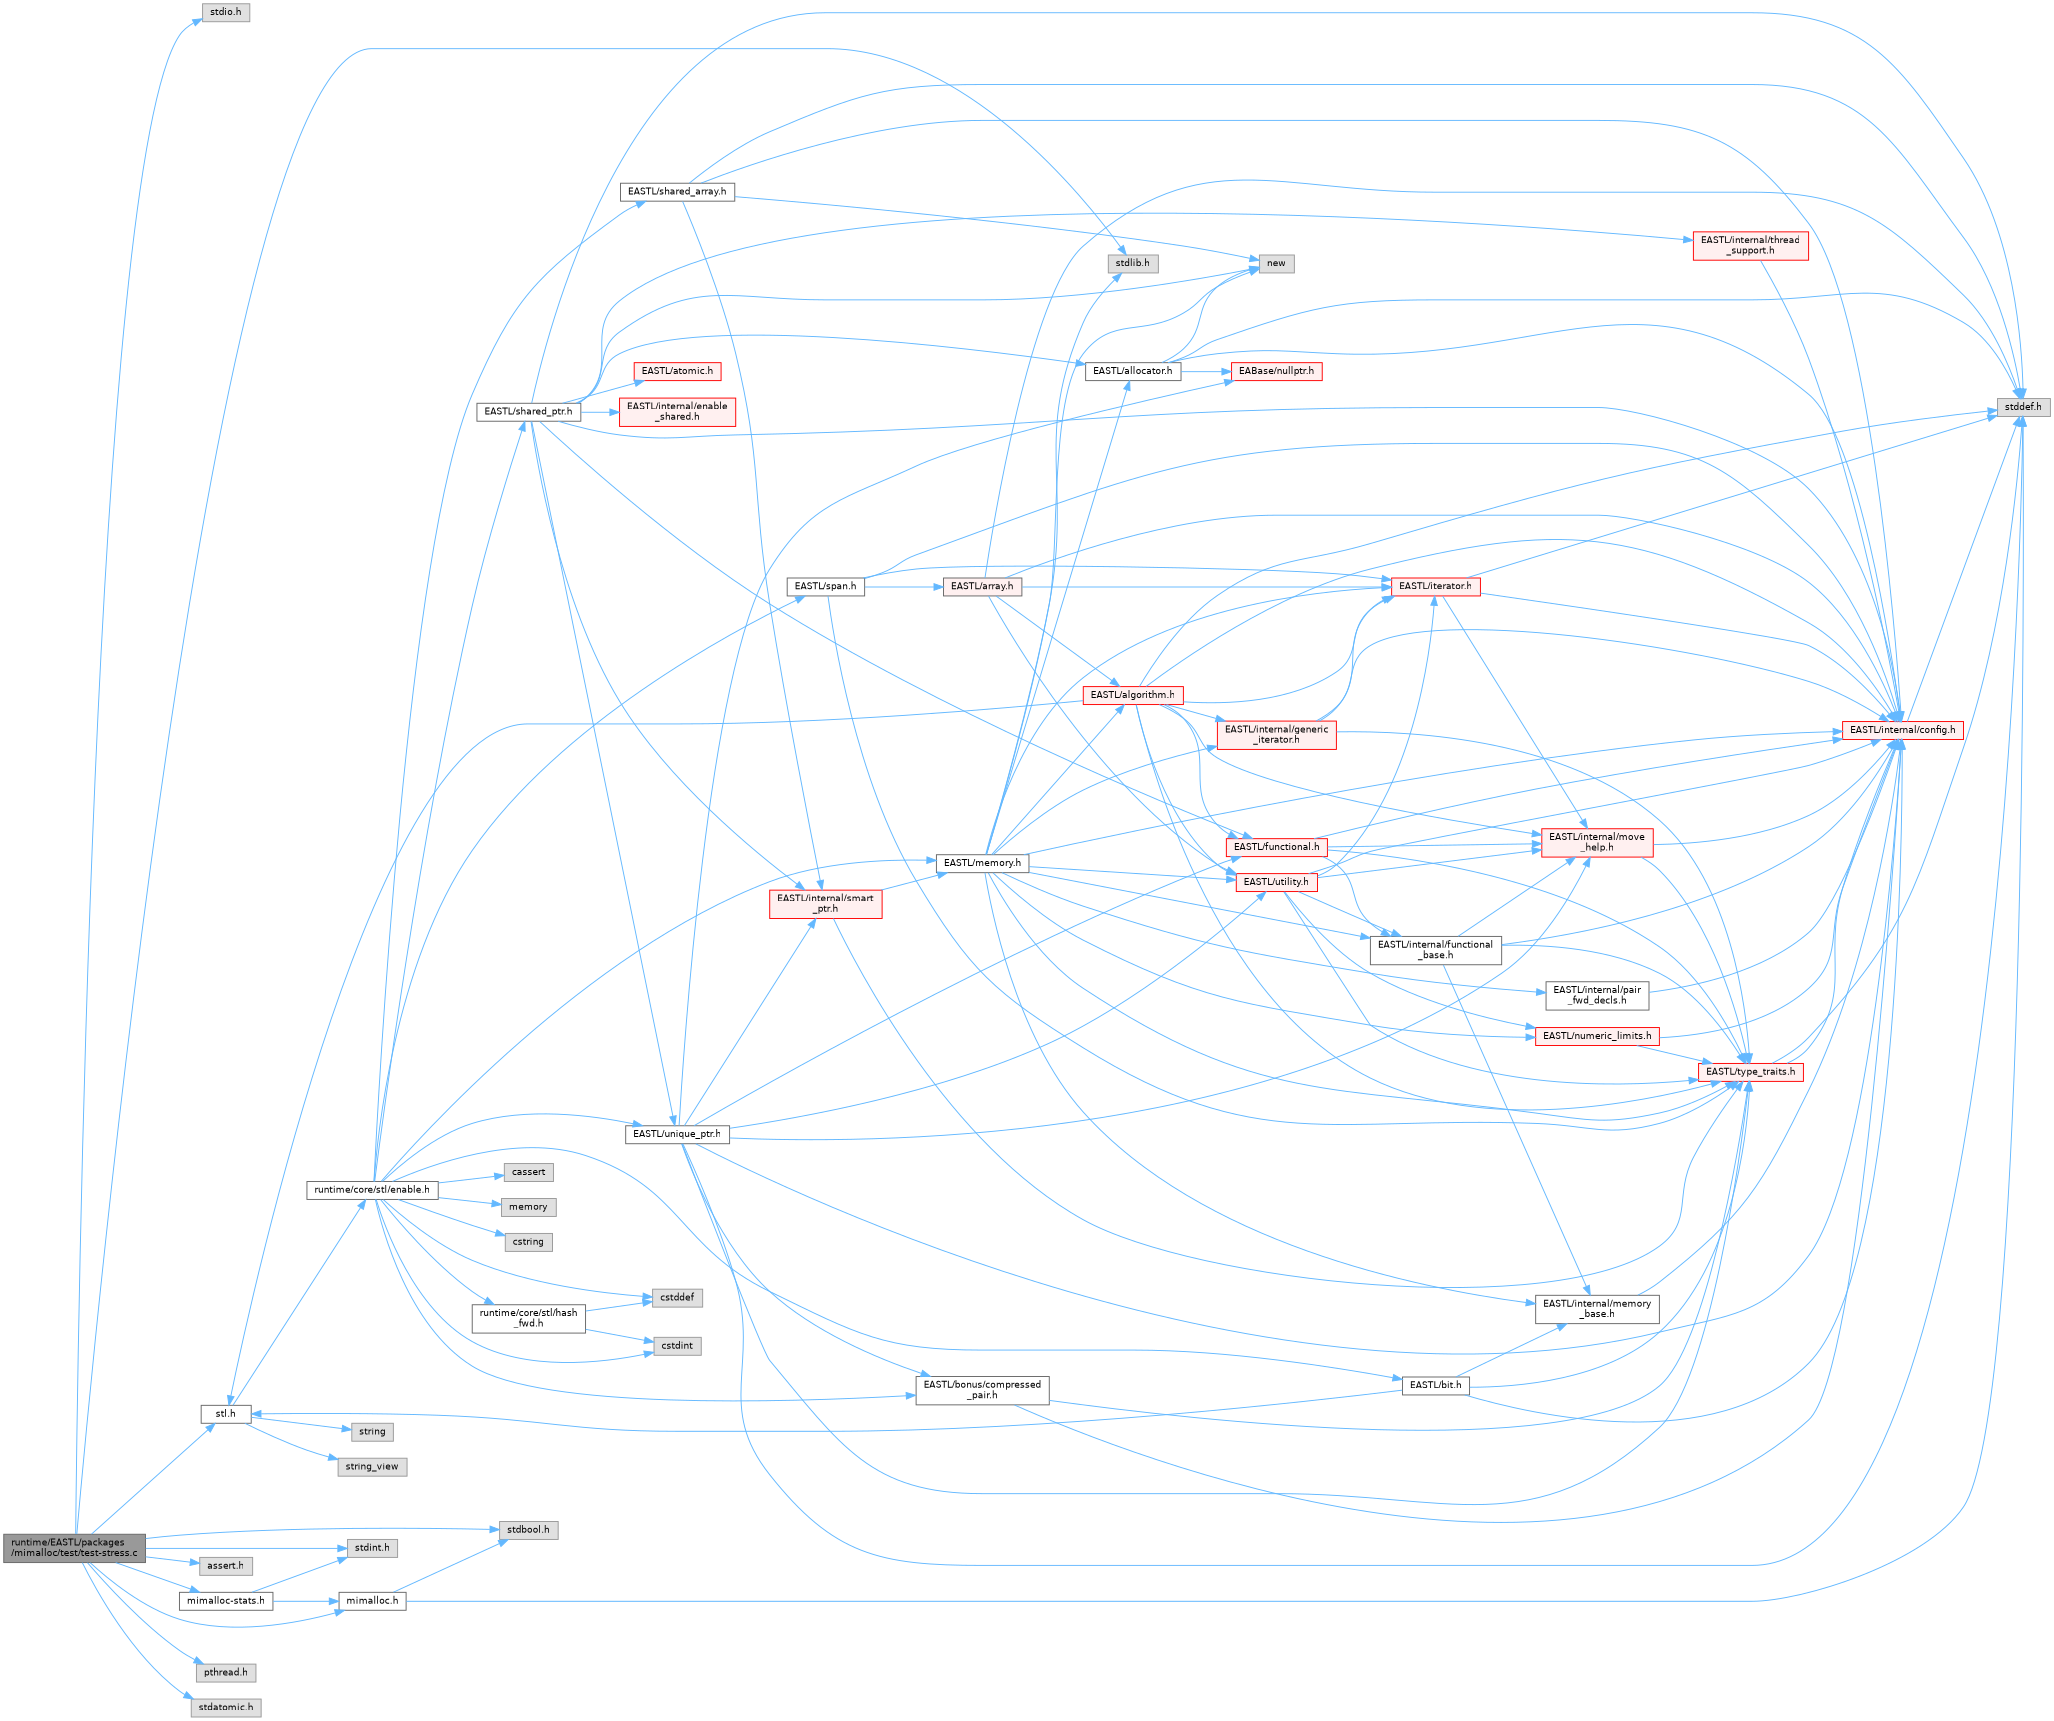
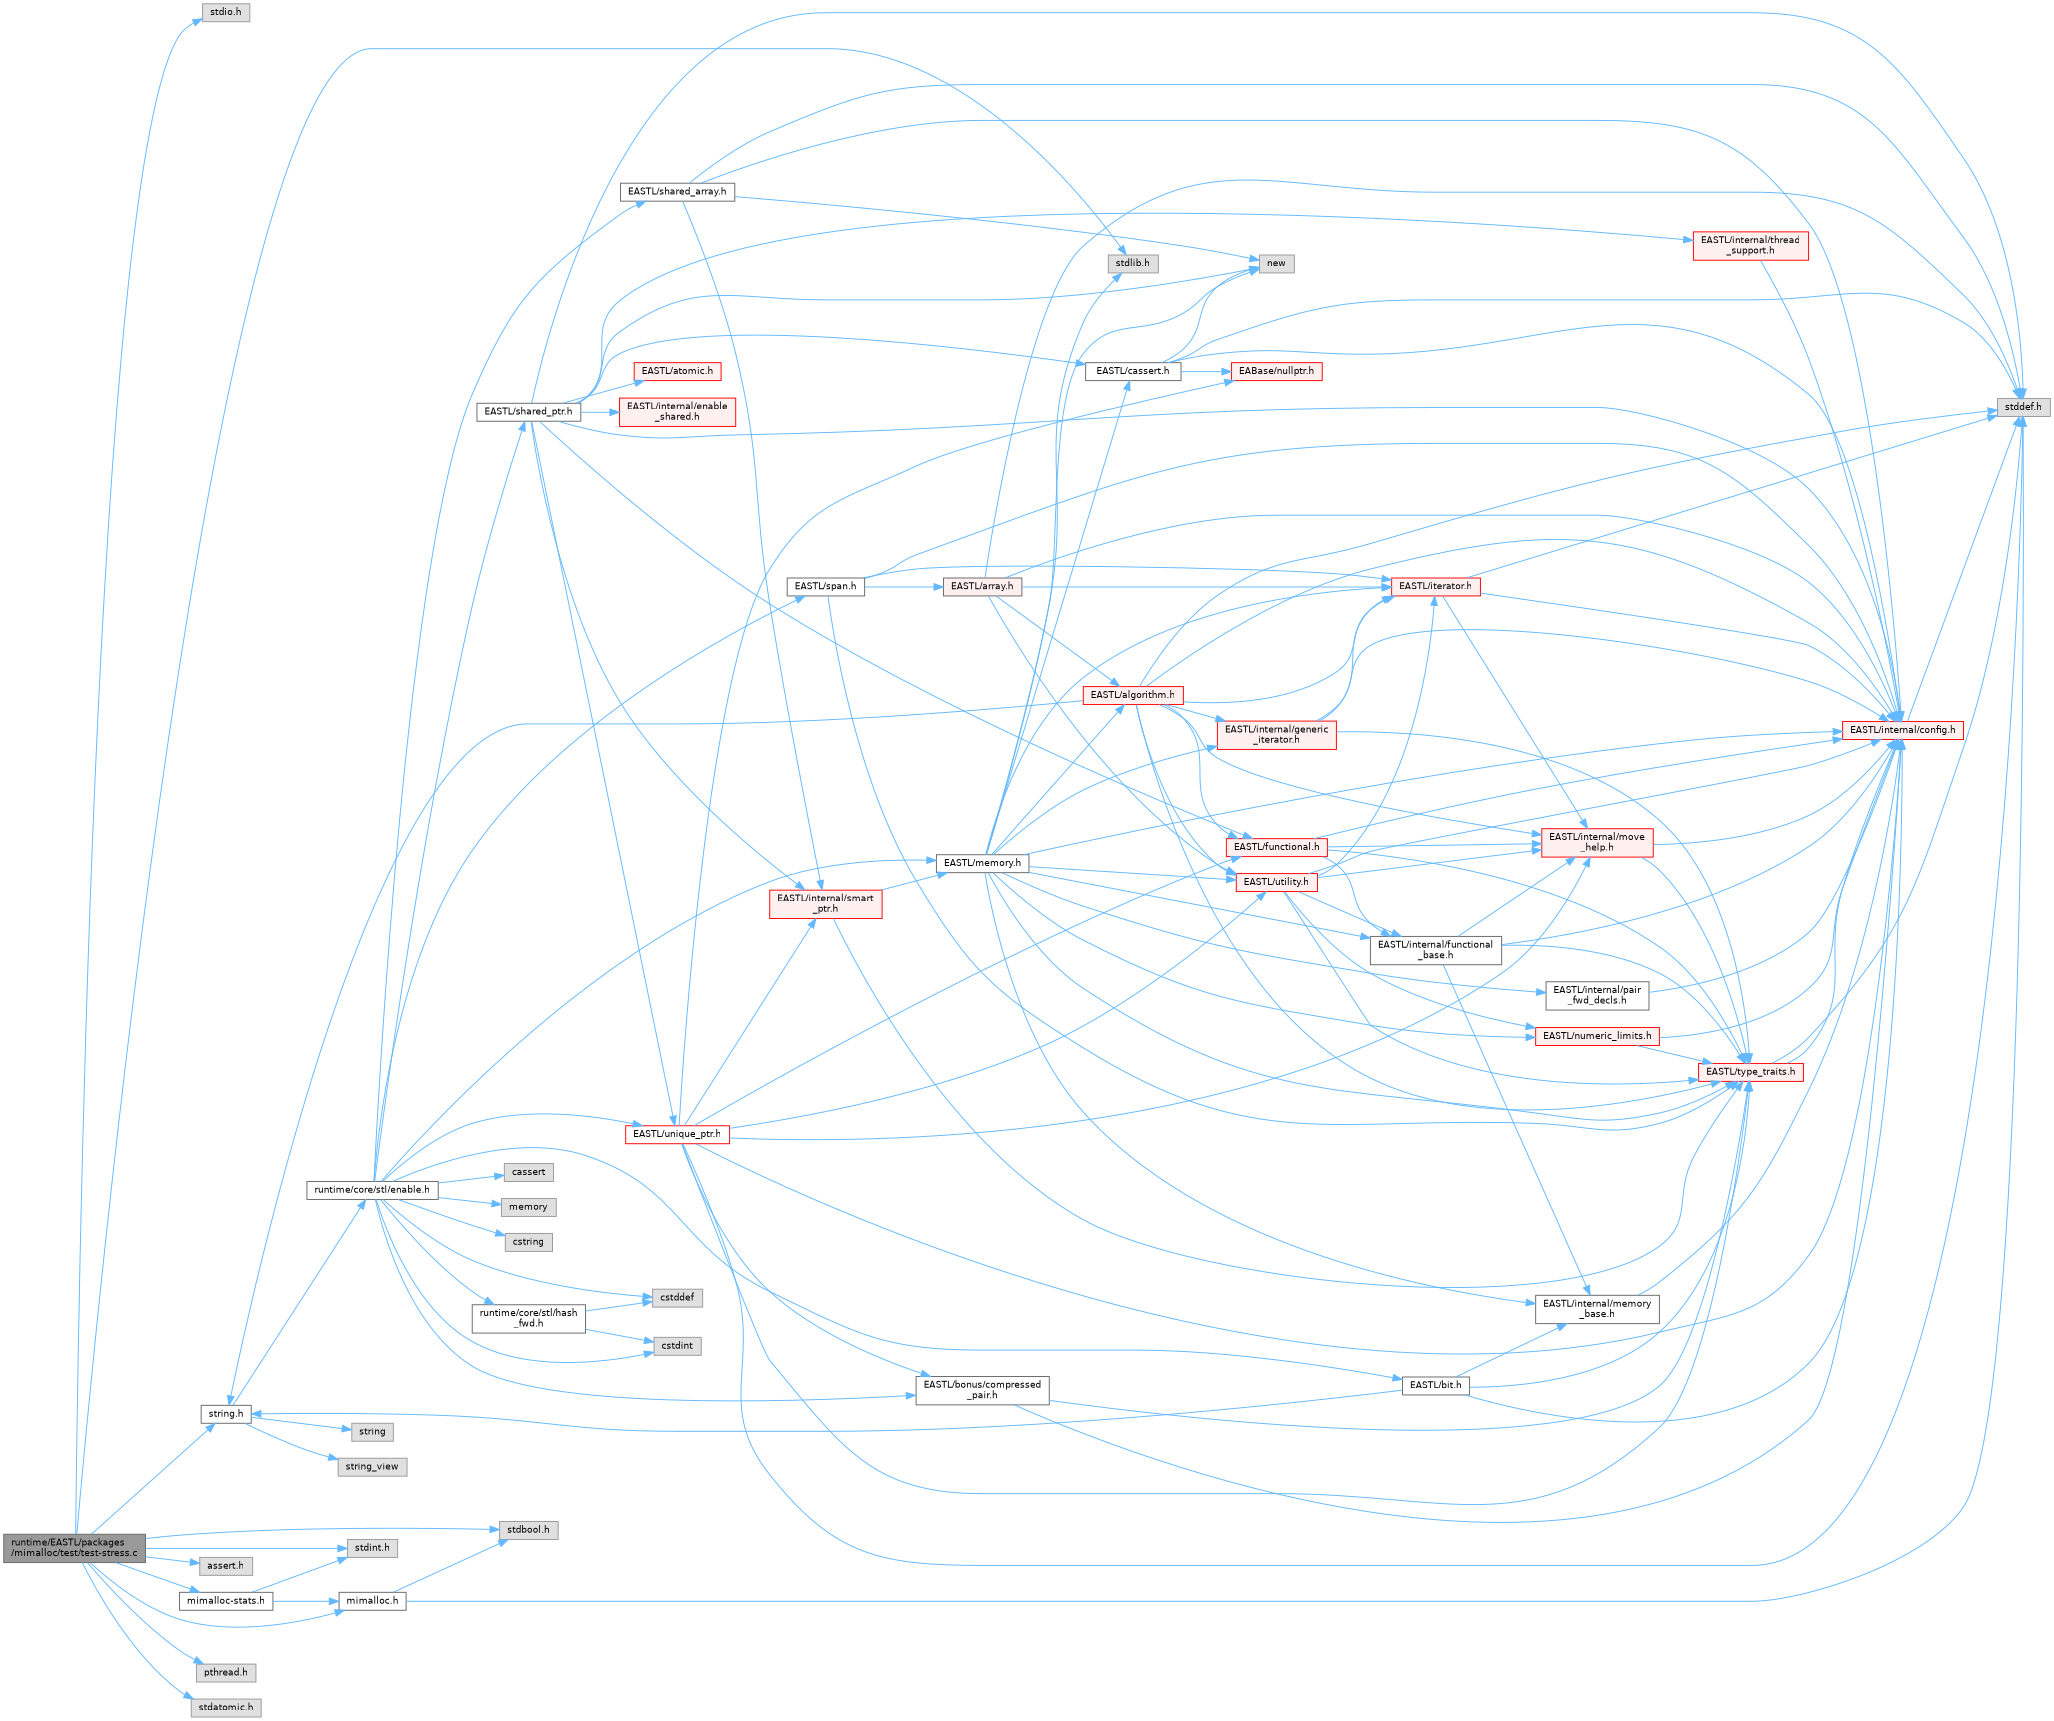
  digraph {
    rankdir=LR
    node [color=grey40 fillcolor="#E0E0E0" fontname=Helvetica fontsize=10 shape=box style=filled]
    edge [color=steelblue1 fontname=Helvetica fontsize=10 labelfontname=Helvetica labelfontsize=10 style=solid]
    n1 [color=gray40 fillcolor=grey60 fontcolor=black height=0.2 label="runtime/EASTL/packages\l/mimalloc/test/test-stress.c" width=0.4]
    n2 [color=grey60 height=0.2 label="stdio.h" width=0.4]
    n3 [color=grey60 height=0.2 label="stdlib.h" width=0.4]
    n4 [color=grey60 height=0.2 label="stdint.h" width=0.4]
    n5 [color=grey60 height=0.2 label="stdbool.h" width=0.4]
-   n6 [fillcolor=white height=0.2 label="stl.h" width=0.4]
+   n6 [fillcolor=white height=0.2 label="string.h" width=0.4]
    n7 [color=grey60 height=0.2 label="assert.h" width=0.4]
    n8 [fillcolor=white height=0.2 label="mimalloc.h" width=0.4]
    n9 [fillcolor=white height=0.2 label="mimalloc-stats.h" width=0.4]
    n10 [color=grey60 height=0.2 label="pthread.h" width=0.4]
    n11 [color=grey60 height=0.2 label="stdatomic.h" width=0.4]
    n12 [color=grey60 height=0.2 label=string width=0.4]
    n13 [color=grey60 height=0.2 label=string_view width=0.4]
    n14 [fillcolor=white height=0.2 label="runtime/core/stl/enable.h" width=0.4]
    n15 [color=grey60 height=0.2 label="stddef.h" width=0.4]
    n16 [color=grey60 height=0.2 label=cstddef width=0.4]
    n17 [color=grey60 height=0.2 label=cstdint width=0.4]
    n18 [color=grey60 height=0.2 label=cassert width=0.4]
    n19 [color=grey60 height=0.2 label=memory width=0.4]
    n20 [color=grey60 height=0.2 label=cstring width=0.4]
    n21 [fillcolor=white height=0.2 label="EASTL/bit.h" width=0.4]
    n22 [fillcolor=white height=0.2 label="EASTL/memory.h" width=0.4]
    n23 [fillcolor=white height=0.2 label="EASTL/shared_array.h" width=0.4]
-   n24 [fillcolor=white height=0.2 label="EASTL/unique_ptr.h" width=0.4]
+   n24 [color=red fillcolor=white height=0.2 label="EASTL/unique_ptr.h" width=0.4]
    n25 [fillcolor=white height=0.2 label="EASTL/bonus/compressed\l_pair.h" width=0.4]
    n26 [fillcolor=white height=0.2 label="EASTL/shared_ptr.h" width=0.4]
    n27 [fillcolor=white height=0.2 label="EASTL/span.h" width=0.4]
    n28 [fillcolor=white height=0.2 label="runtime/core/stl/hash\l_fwd.h" width=0.4]
    n29 [color=red fillcolor="#FFF0F0" height=0.2 label="EASTL/internal/config.h" width=0.4]
    n30 [fillcolor=white height=0.2 label="EASTL/internal/memory\l_base.h" width=0.4]
    n31 [color=red fillcolor="#FFF0F0" height=0.2 label="EASTL/type_traits.h" width=0.4]
    n32 [color=red fillcolor="#FFF0F0" height=0.2 label="EASTL/internal/generic\l_iterator.h" width=0.4]
    n33 [color=red fillcolor="#FFF0F0" height=0.2 label="EASTL/iterator.h" width=0.4]
    n34 [fillcolor=white height=0.2 label="EASTL/internal/pair\l_fwd_decls.h" width=0.4]
    n35 [fillcolor=white height=0.2 label="EASTL/internal/functional\l_base.h" width=0.4]
    n36 [color=red fillcolor="#FFF0F0" height=0.2 label="EASTL/algorithm.h" width=0.4]
    n37 [color=red fillcolor="#FFF0F0" height=0.2 label="EASTL/utility.h" width=0.4]
    n38 [color=red fillcolor="#FFF0F0" height=0.2 label="EASTL/numeric_limits.h" width=0.4]
-   n39 [fillcolor=white height=0.2 label="EASTL/allocator.h" width=0.4]
+   n39 [fillcolor=white height=0.2 label="EASTL/cassert.h" width=0.4]
    n40 [color=grey60 height=0.2 label=new width=0.4]
    n41 [color=red fillcolor="#FFF0F0" height=0.2 label="EASTL/internal/smart\l_ptr.h" width=0.4]
    n42 [color=red fillcolor="#FFF0F0" height=0.2 label="EASTL/internal/move\l_help.h" width=0.4]
    n43 [color=red fillcolor="#FFF0F0" height=0.2 label="EASTL/functional.h" width=0.4]
    n44 [color=red fillcolor="#FFF0F0" height=0.2 label="EABase/nullptr.h" width=0.4]
    n45 [color=red fillcolor="#FFF0F0" height=0.2 label="EASTL/internal/thread\l_support.h" width=0.4]
    n46 [color=red fillcolor="#FFF0F0" height=0.2 label="EASTL/atomic.h" width=0.4]
    n47 [color=red fillcolor="#FFF0F0" height=0.2 label="EASTL/internal/enable\l_shared.h" width=0.4]
    n48 [fillcolor="#FFF0F0" height=0.2 label="EASTL/array.h" width=0.4]
    n1 -> n2
    n1 -> n3
    n1 -> n4
    n1 -> n5
    n1 -> n6
    n1 -> n7
    n1 -> n8
    n1 -> n9
    n1 -> n10
    n1 -> n11
    n6 -> n12
    n6 -> n13
    n6 -> n14
    n8 -> n5
    n8 -> n15
    n9 -> n4
    n9 -> n8
    n14 -> n16
    n14 -> n17
    n14 -> n18
    n14 -> n19
    n14 -> n20
    n14 -> n21
    n14 -> n22
    n14 -> n23
    n14 -> n24
    n14 -> n25
    n14 -> n26
    n14 -> n27
    n14 -> n28
    n21 -> n6
    n21 -> n29
    n21 -> n30
    n21 -> n31
    n22 -> n3
    n22 -> n29
    n22 -> n30
    n22 -> n31
    n22 -> n32
    n22 -> n33
    n22 -> n34
    n22 -> n35
    n22 -> n36
    n22 -> n37
    n22 -> n38
    n22 -> n39
    n22 -> n40
    n23 -> n15
    n23 -> n29
    n23 -> n40
    n23 -> n41
    n24 -> n15
    n24 -> n25
    n24 -> n29
    n24 -> n31
    n24 -> n37
    n24 -> n41
    n24 -> n42
    n24 -> n43
    n24 -> n44
    n25 -> n29
    n25 -> n31
    n26 -> n15
    n26 -> n24
    n26 -> n29
    n26 -> n39
    n26 -> n40
    n26 -> n41
    n26 -> n43
    n26 -> n45
    n26 -> n46
    n26 -> n47
    n27 -> n29
    n27 -> n31
    n27 -> n33
    n27 -> n48
    n28 -> n16
    n28 -> n17
    n29 -> n15
    n30 -> n29
    n31 -> n15
    n31 -> n29
    n32 -> n29
    n32 -> n31
    n32 -> n33
    n33 -> n15
    n33 -> n29
    n33 -> n42
    n34 -> n29
    n35 -> n29
    n35 -> n30
    n35 -> n31
    n35 -> n42
    n36 -> n6
    n36 -> n15
    n36 -> n29
    n36 -> n31
    n36 -> n32
    n36 -> n33
    n36 -> n37
    n36 -> n42
    n36 -> n43
    n37 -> n29
    n37 -> n31
    n37 -> n33
    n37 -> n35
    n37 -> n38
    n37 -> n42
    n38 -> n29
    n38 -> n31
    n39 -> n15
    n39 -> n29
    n39 -> n40
    n39 -> n44
    n41 -> n22
    n41 -> n31
    n42 -> n29
    n42 -> n31
    n43 -> n29
    n43 -> n31
    n43 -> n35
    n43 -> n42
    n45 -> n29
    n48 -> n15
    n48 -> n29
    n48 -> n33
    n48 -> n36
    n48 -> n37
  }
